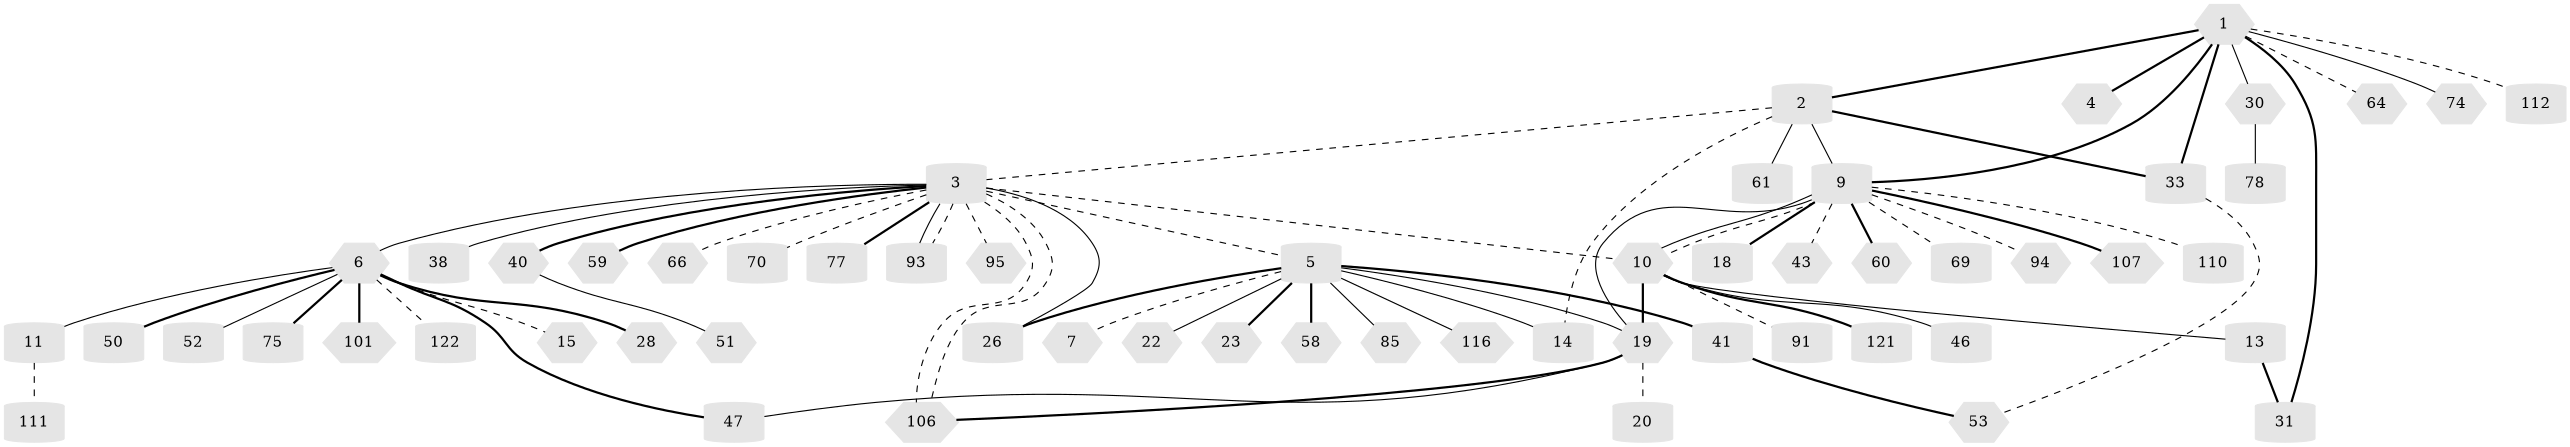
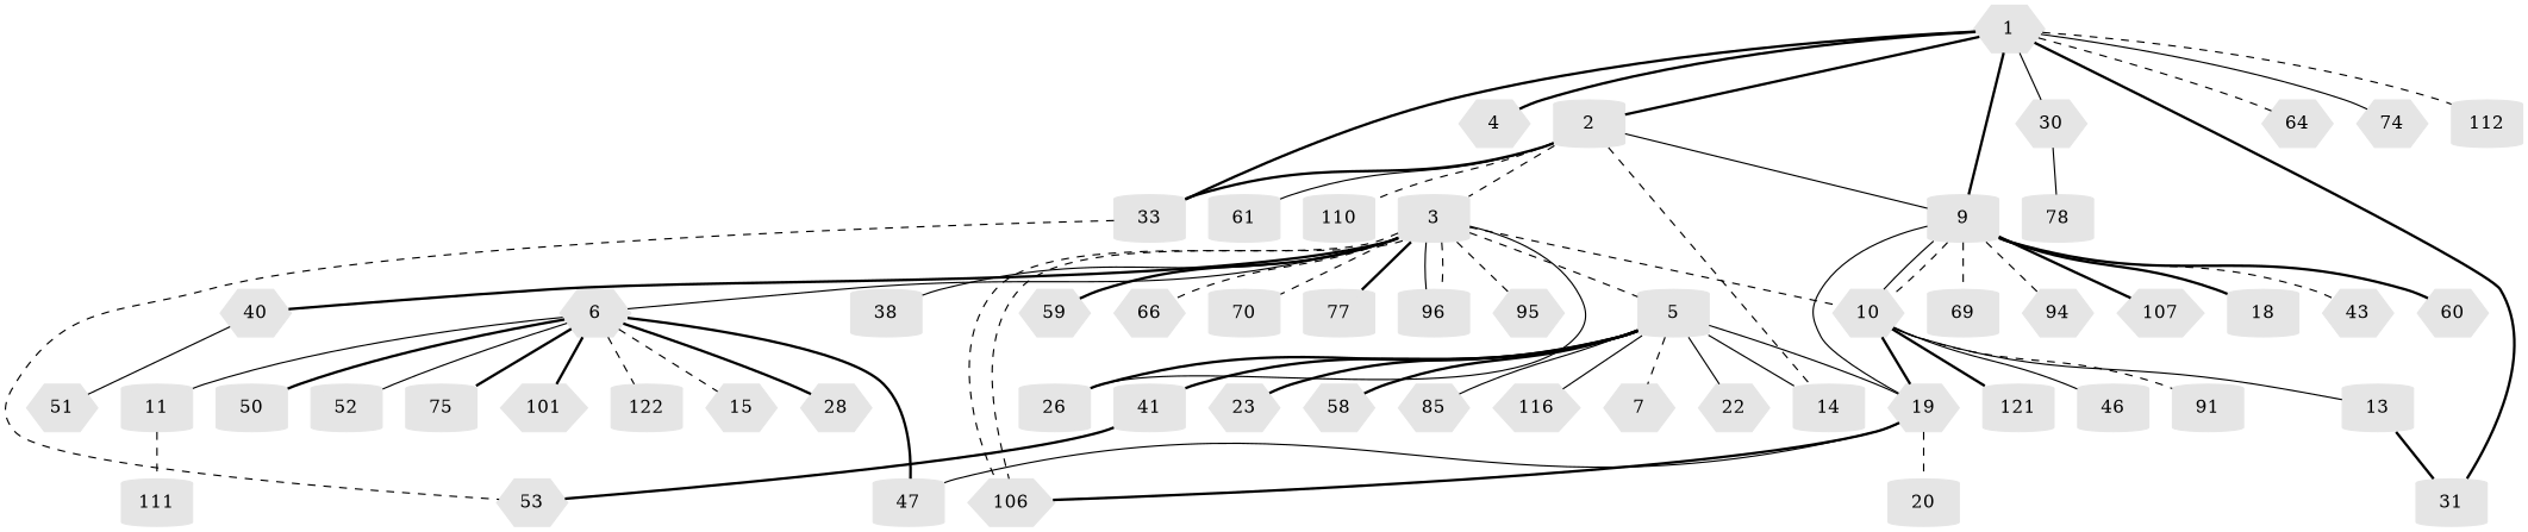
  graph {
    node [color=gray90 shape=cylinder style=filled]
    edge [style=bold]
    1 [shape=hexagon super="+37+36"]
    2 [super="+8+16+29+25+56+27+113+119+120"]
    4 [shape=hexagon]
    9
    30 [shape=hexagon]
    31 [super="+123+39"]
    33
    64 [shape=hexagon]
    74 [shape=hexagon]
    112
    3
    14 [super="+100"]
    61
    10 [shape=hexagon super="+55+21+84+96+117+67+35"]
    19 [shape=hexagon super="+34+32+76+86"]
    18
    43 [shape=hexagon]
    60 [shape=hexagon super="+99"]
    69
    94 [shape=hexagon]
    107 [shape=hexagon]
    110
    78
    53 [shape=hexagon]
    5
    6 [shape=hexagon]
    26
    38
    40 [shape=hexagon super="+72"]
    59 [shape=hexagon super="+83"]
    66 [shape=hexagon]
    70 [super="+71"]
    77
-   93
+   93 [label=96]
    95 [shape=hexagon]
    106 [shape=hexagon]
    7 [shape=hexagon]
    22 [shape=hexagon]
    23 [shape=hexagon]
    41 [super="+54"]
    58 [shape=hexagon]
    85 [shape=hexagon]
    116 [shape=hexagon]
    11 [super="+12"]
    15 [shape=hexagon]
    28 [shape=hexagon]
    47 [super="+92"]
    50
    52
    75
    101 [shape=hexagon]
    122
    13 [super="+24+48"]
    46
    91
    121
    51 [shape=hexagon]
    20
    111
    1 -- 2 [weight=2]
    1 -- 4
    1 -- 9
    1 -- 30 [style=solid]
    1 -- 31
    1 -- 33
    1 -- 64 [style=dashed]
    1 -- 74 [style=solid]
    1 -- 112 [style=dashed]
    2 -- 9 [style=solid]
    2 -- 33
    2 -- 3 [style=dashed weight=2]
    2 -- 14 [style=dashed]
    2 -- 61 [style=solid]
    9 -- 10 [style=solid weight=2]
    9 -- 10 [style=dashed]
    9 -- 19 [style=solid]
    9 -- 18
    9 -- 43 [style=dashed]
    9 -- 60
    9 -- 69 [style=dashed]
    9 -- 94 [style=dashed]
    9 -- 107
-   9 -- 110 [style=dashed]
+   2 -- 110 [style=dashed]
    30 -- 78 [style=solid]
    33 -- 53 [style=dashed]
    3 -- 10 [style=dashed weight=2]
    3 -- 5 [style=dashed]
    3 -- 6 [style=solid]
    3 -- 26 [style=solid]
    3 -- 38 [style=solid]
    3 -- 40
    3 -- 59
    3 -- 66 [style=dashed]
    3 -- 70 [style=dashed]
    3 -- 77
    3 -- 93 [style=solid]
    3 -- 93 [style=dashed]
    3 -- 95 [style=dashed]
    3 -- 106 [style=dashed]
    3 -- 106 [style=dashed]
    10 -- 19
    10 -- 13 [style=solid]
    10 -- 46 [style=solid]
    10 -- 91 [style=dashed]
    10 -- 121
    19 -- 106
    19 -- 47 [style=solid]
    19 -- 20 [style=dashed]
    5 -- 14 [style=solid]
    5 -- 19 [style=solid]
    5 -- 26
    5 -- 7 [style=dashed]
    5 -- 22 [style=solid]
    5 -- 23
    5 -- 41
    5 -- 58
    5 -- 85 [style=solid]
    5 -- 116 [style=solid]
    6 -- 11 [style=solid]
    6 -- 15 [style=dashed]
    6 -- 28
    6 -- 47
    6 -- 50
    6 -- 52 [style=solid]
    6 -- 75
    6 -- 101
    6 -- 122 [style=dashed]
    40 -- 51 [style=solid]
    41 -- 53
    11 -- 111 [style=dashed]
    13 -- 31
  }
